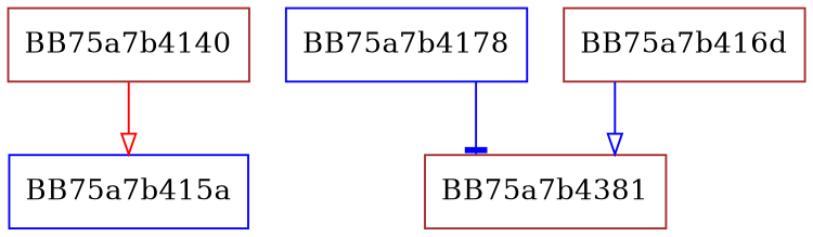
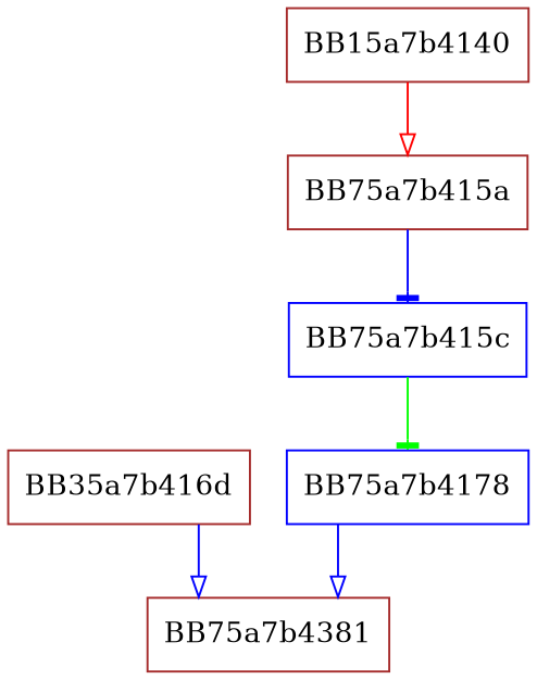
  digraph {
    splines=ortho
    node [color=blue shape=box]
    edge [arrowhead=onormal color=blue]
-   BB75a7b415a
-   BB75a7b4140 [color=brown]
+   BB75a7b415a [color=brown]
+   BB75a7b4140 [color=brown label=BB15a7b4140]
+   BB75a7b415c
    BB75a7b4178
    n5 [color=brown label=BB75a7b4381]
-   BB75a7b416d [color=brown]
+   BB75a7b416d [color=brown label=BB35a7b416d]
+   BB75a7b415a -> BB75a7b415c [arrowhead=tee]
    BB75a7b4140 -> BB75a7b415a [color=red]
-   BB75a7b4178 -> n5 [arrowhead=tee]
+   BB75a7b415c -> BB75a7b4178 [arrowhead=tee color=green]
+   BB75a7b4178 -> n5
    BB75a7b416d -> n5
  }
